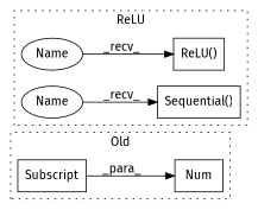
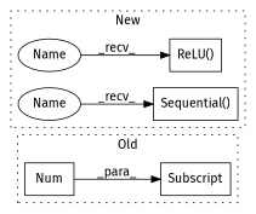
  digraph {
    fontname="Fira Sans"
    rankdir=LR
    node [a=75 fontname="Fira Sans" l=2 shape=box]
    edge [fontname="Fira Sans"]
    n1 [a=63 l="5,0" label=Subscript s="924,0"]
    n2 [a=76 l=1 label=Num s=927]
    n3 [l="8,1" label="ReLU()" s="1514,1526"]
    n4 [l="27,11" label="Sequential()" s="1596,1789"]
    n5 [a=87 label=Name s=1514 shape=ellipse]
    n6 [a=87 label=Name s=1596 shape=ellipse]
    subgraph cluster_1 {
      label=Old
      style=dotted
      n1
      n2
    }
    subgraph cluster_2 {
-     label=ReLU
+     label=New
      style=dotted
      n3
      n4
      n5
      n6
    }
-   n1 -> n2 [label=_para_]
+   n2 -> n1 [label=_para_]
    n5 -> n3 [label=_recv_]
    n6 -> n4 [label=_recv_]
  }
